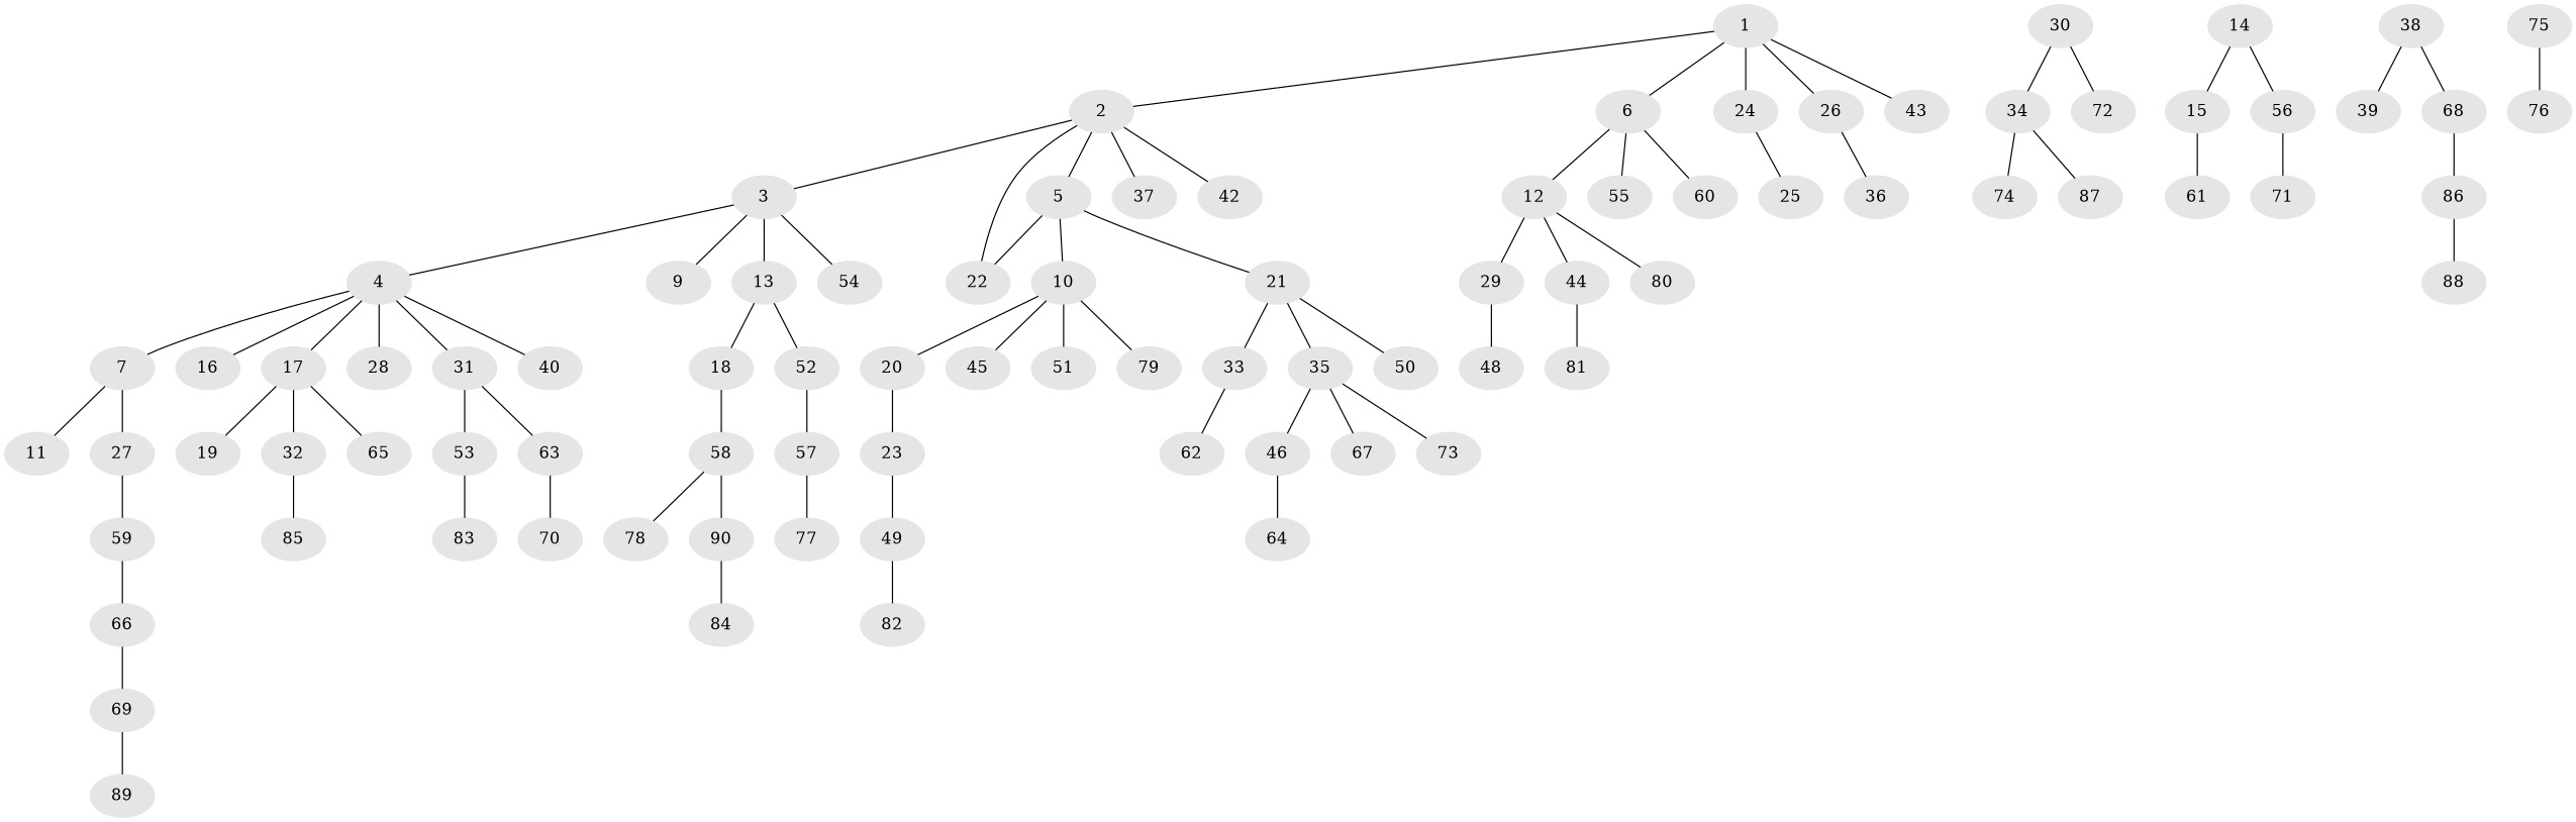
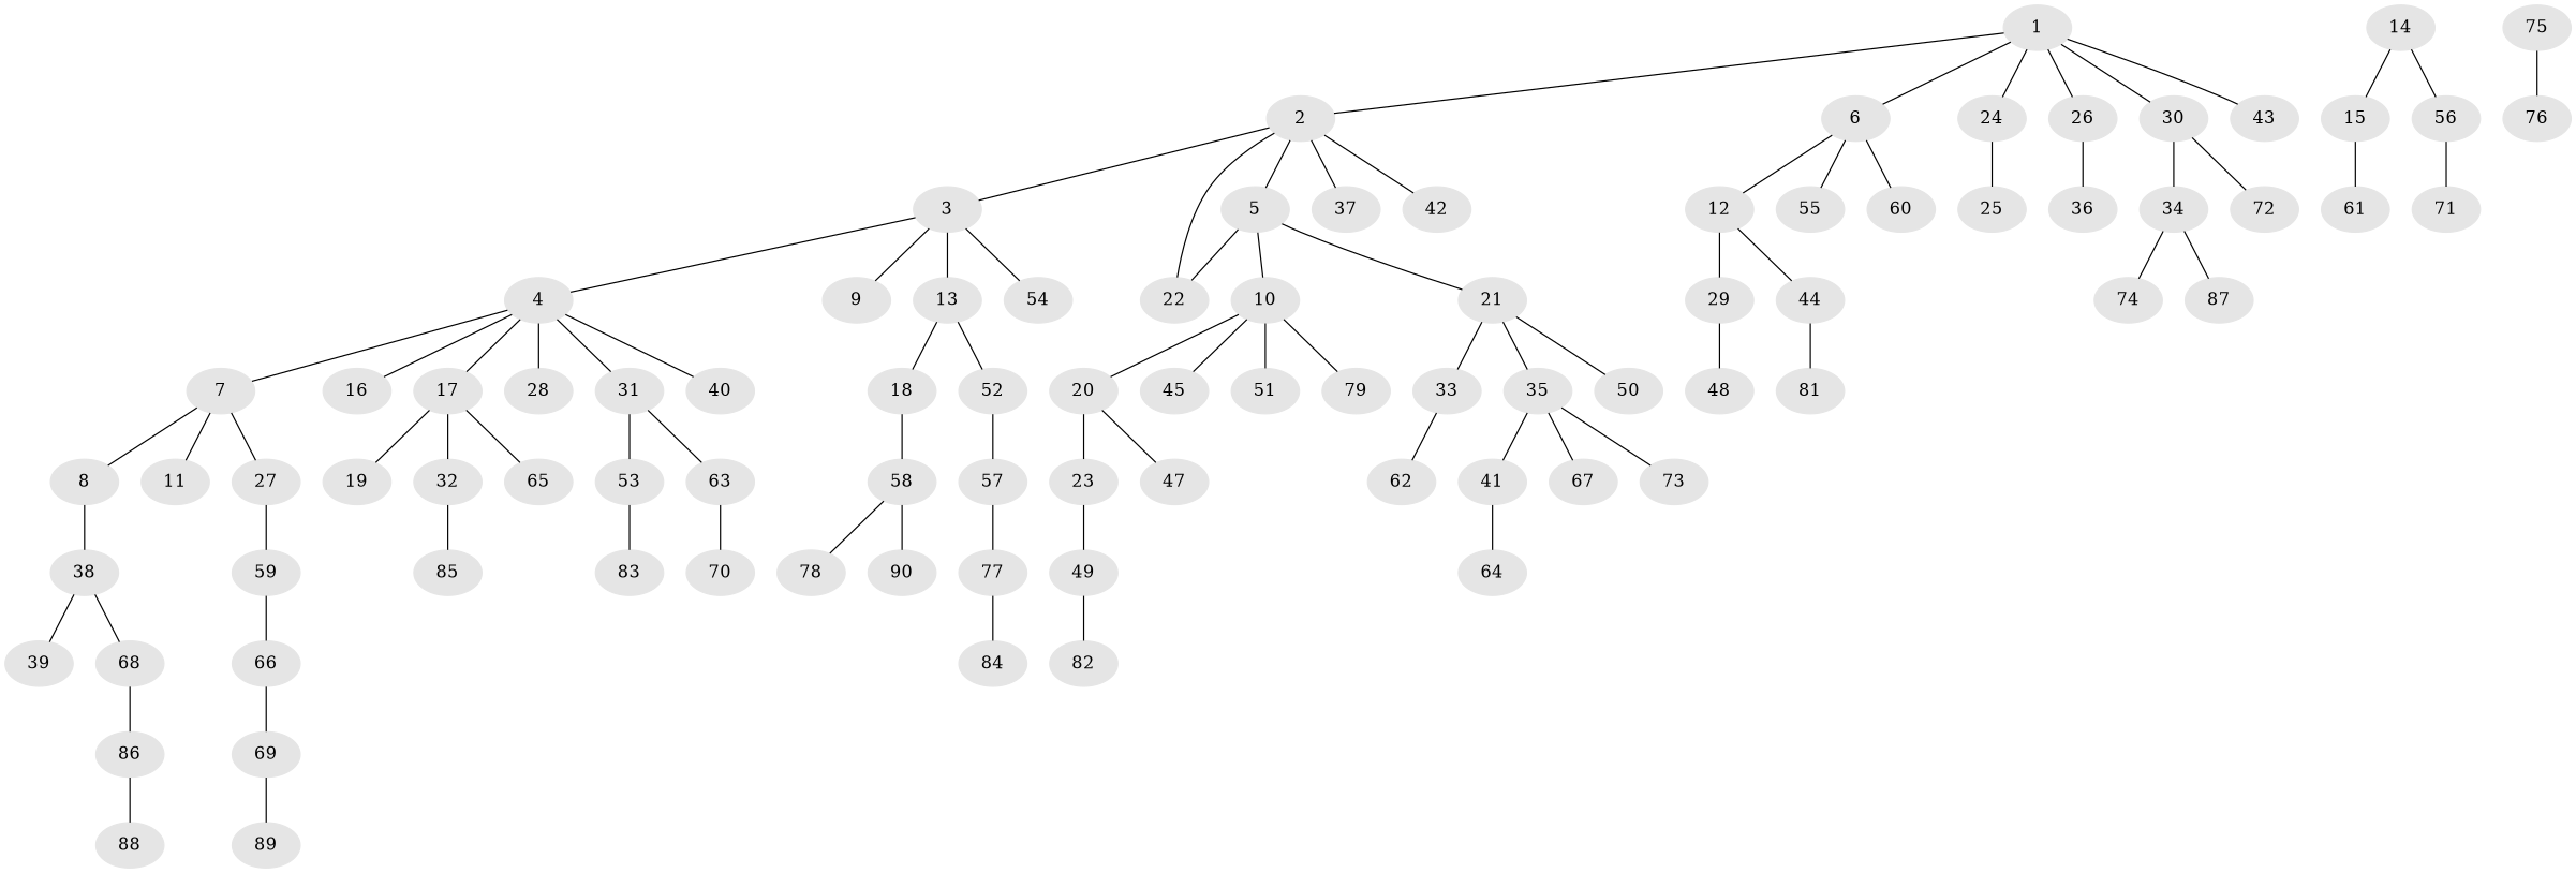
  graph {
    node [color=gray90 style=filled]
    1
    2
    6
    24
    26
    30
    43
    3
    5
    22
    37
    42
    12
    55
    60
    25
    36
    34
    72
    4
    9
    13
    54
    10
    21
    7
    16
    17
    28
    31
    40
    18
    52
+   8
    11
    27
    19
    32
    65
    53
    63
    20
    45
    51
    79
    14
    15
    56
    33
    35
    50
    29
    44
-   80
    38
    59
    39
    68
    23
+   47
    48
    81
    58
    57
    61
    71
    85
    78
    90
    49
    62
-   41 [label=46]
+   41
    67
    73
    82
    66
    74
    87
    83
    70
    64
    86
    77
    84
    69
    89
    88
    75
    76
    1 -- 2
    1 -- 6
    1 -- 24
    1 -- 26
+   1 -- 30
    1 -- 43
    2 -- 3
    2 -- 5
    2 -- 22
    2 -- 37
    2 -- 42
    6 -- 12
    6 -- 55
    6 -- 60
    24 -- 25
    26 -- 36
    30 -- 34
    30 -- 72
    3 -- 4
    3 -- 9
    3 -- 13
    3 -- 54
    5 -- 22
    5 -- 10
    5 -- 21
    12 -- 29
    12 -- 44
-   12 -- 80
    34 -- 74
    34 -- 87
    4 -- 7
    4 -- 16
    4 -- 17
    4 -- 28
    4 -- 31
    4 -- 40
    13 -- 18
    13 -- 52
    10 -- 20
    10 -- 45
    10 -- 51
    10 -- 79
    21 -- 33
    21 -- 35
    21 -- 50
+   7 -- 8
    7 -- 11
    7 -- 27
    17 -- 19
    17 -- 32
    17 -- 65
    31 -- 53
    31 -- 63
    18 -- 58
    52 -- 57
+   8 -- 38
    27 -- 59
    32 -- 85
    53 -- 83
    63 -- 70
    20 -- 23
+   20 -- 47
    14 -- 15
    14 -- 56
    15 -- 61
    56 -- 71
    33 -- 62
    35 -- 41
    35 -- 67
    35 -- 73
    29 -- 48
    44 -- 81
    38 -- 39
    38 -- 68
    59 -- 66
    68 -- 86
    23 -- 49
    58 -- 78
    58 -- 90
    57 -- 77
    49 -- 82
    41 -- 64
    66 -- 69
    86 -- 88
-   90 -- 84
+   77 -- 84
    69 -- 89
    75 -- 76
  }
